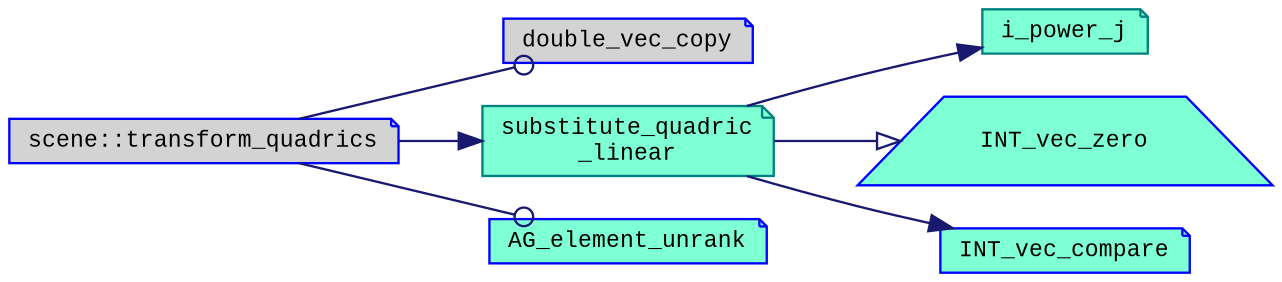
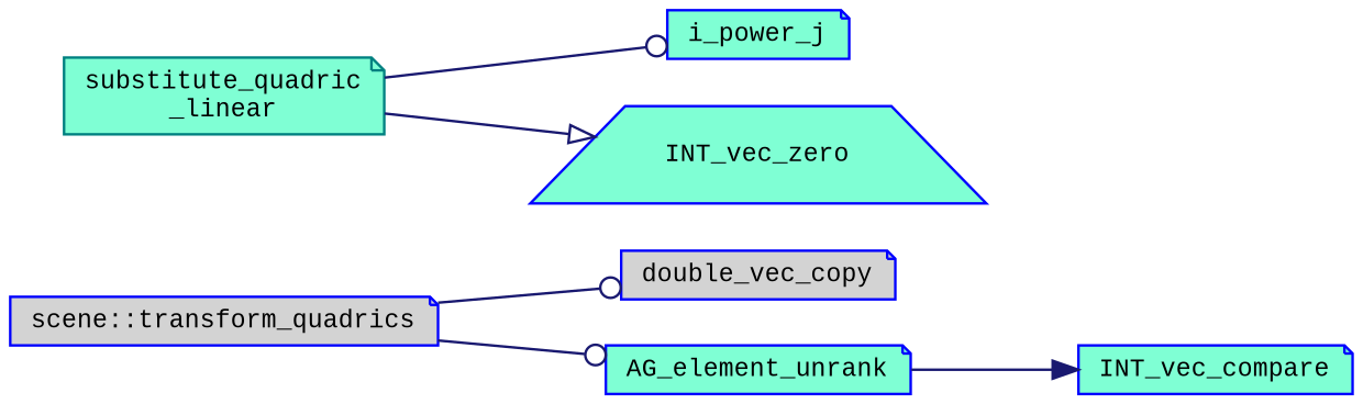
  digraph {
    fontname="Liberation Mono"
    rankdir=LR
    node [color=blue fillcolor=aquamarine fontname="Liberation Mono" fontsize=10 shape=note style=filled]
    edge [arrowhead=odot color=midnightblue fontname="Liberation Mono" fontsize=10 labelfontname=Helvetica labelfontsize=10 style=solid]
    n1 [fillcolor=lightgrey fontcolor=black height=0.2 label="scene::transform_quadrics" width=0.4]
    n2 [fillcolor=lightgrey height=0.2 label=double_vec_copy width=0.4]
    n3 [color=teal height=0.2 label="substitute_quadric\l_linear" width=0.4]
    n4 [height=0.2 label=AG_element_unrank width=0.4]
-   n5 [color=teal height=0.2 label=i_power_j width=0.4]
+   n5 [height=0.2 label=i_power_j width=0.4]
    n6 [height=0.2 label=INT_vec_zero shape=trapezium width=0.4]
    n7 [height=0.2 label=INT_vec_compare width=0.4]
    n1 -> n2
-   n1 -> n3 [arrowhead=normal]
    n1 -> n4
-   n3 -> n5 [arrowhead=normal]
+   n3 -> n5
    n3 -> n6 [arrowhead=onormal]
-   n3 -> n7 [arrowhead=normal]
+   n4 -> n7 [arrowhead=normal]
  }
